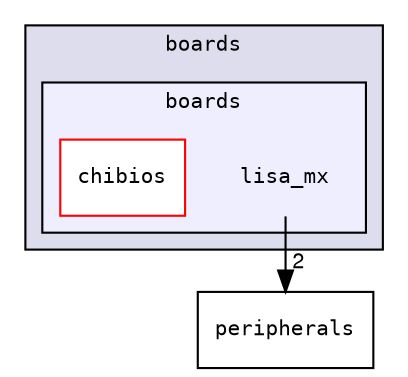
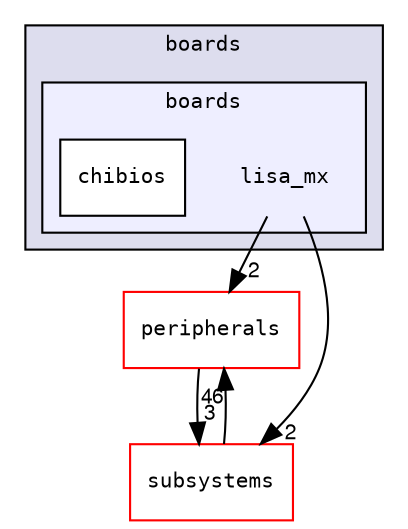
  digraph {
    compound=true
    fontname="DejaVu Sans Mono"
    node [fontname="DejaVu Sans Mono" fontsize=10 shape=box]
    edge [headlabel=2 labeldistance=1.5 labelfontname=FreeSans labelfontsize=10 fontname="DejaVu Sans Mono"]
    n1 [label=lisa_mx shape=plaintext]
-   n2 [color=red fillcolor=white label=chibios style=filled]
-   n3 [label=peripherals]
+   n2 [color=black fillcolor=white label=chibios style=filled]
+   n3 [label=peripherals color=red]
+   n4 [color=red fillcolor=white label=subsystems style=filled]
    subgraph cluster_1 {
      bgcolor="#ddddee"
      fontsize=10
      label=boards
      pencolor=black
      subgraph cluster_2 {
        bgcolor="#eeeeff"
        fontsize=10
        pencolor=black
        n1
        n2
      }
    }
    n1 -> n3
+   n1 -> n4
+   n3 -> n4 [headlabel=3]
+   n4 -> n3 [headlabel=46]
  }
